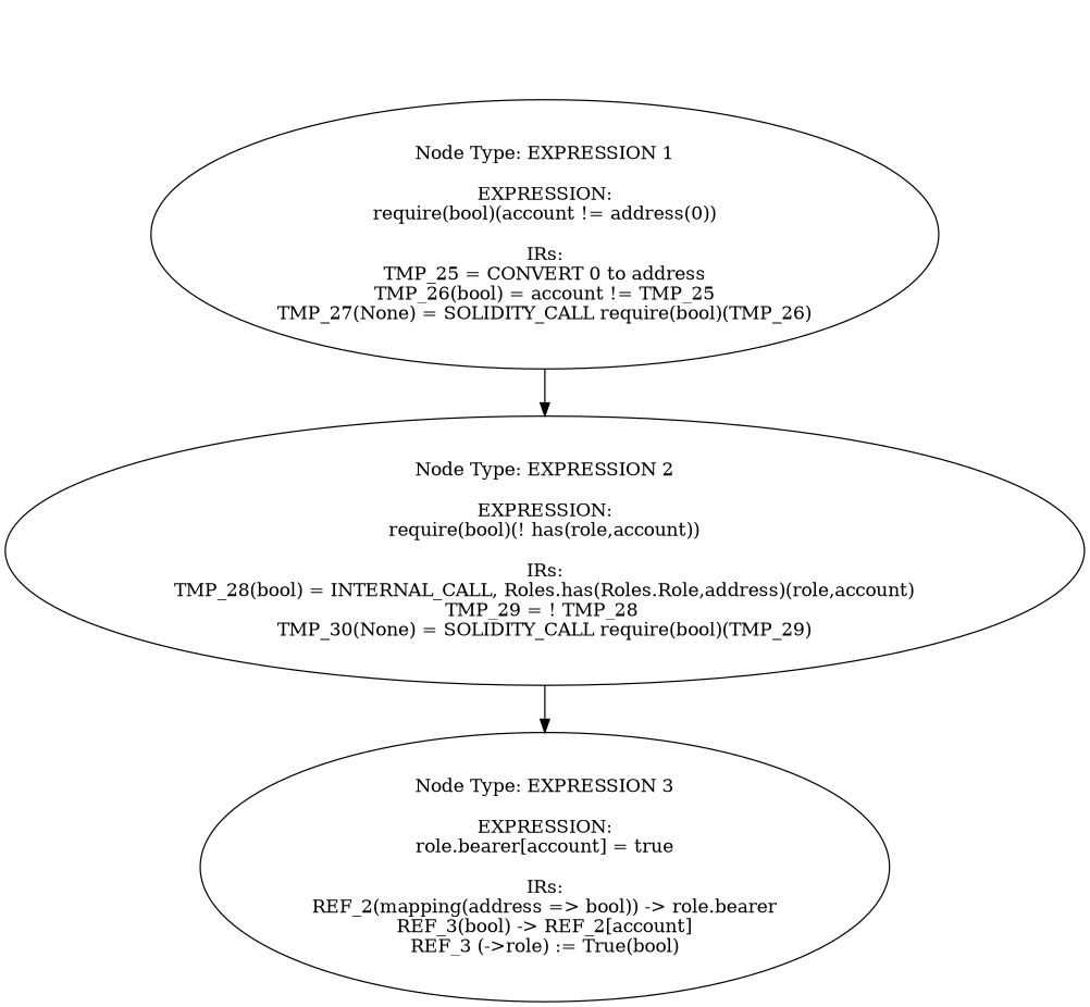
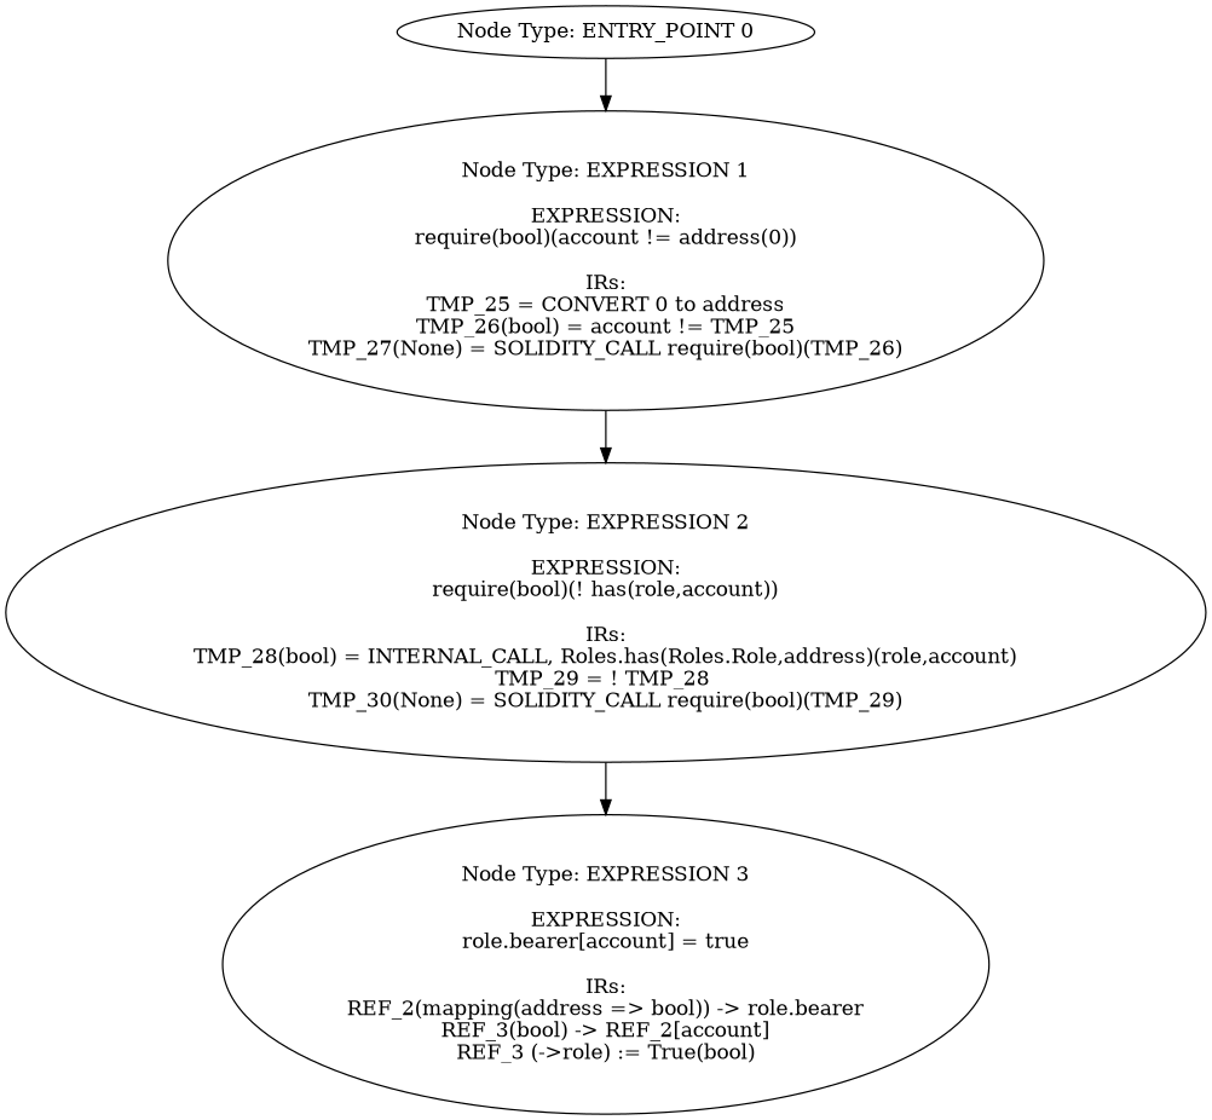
  digraph {
+   n1 [label="Node Type: ENTRY_POINT 0\n"]
    n2 [label="Node Type: EXPRESSION 1\n\nEXPRESSION:\nrequire(bool)(account != address(0))\n\nIRs:\nTMP_25 = CONVERT 0 to address\nTMP_26(bool) = account != TMP_25\nTMP_27(None) = SOLIDITY_CALL require(bool)(TMP_26)"]
    n3 [label="Node Type: EXPRESSION 2\n\nEXPRESSION:\nrequire(bool)(! has(role,account))\n\nIRs:\nTMP_28(bool) = INTERNAL_CALL, Roles.has(Roles.Role,address)(role,account)\nTMP_29 = ! TMP_28 \nTMP_30(None) = SOLIDITY_CALL require(bool)(TMP_29)"]
    n4 [label="Node Type: EXPRESSION 3\n\nEXPRESSION:\nrole.bearer[account] = true\n\nIRs:\nREF_2(mapping(address => bool)) -> role.bearer\nREF_3(bool) -> REF_2[account]\nREF_3 (->role) := True(bool)"]
+   n1 -> n2
    n2 -> n3
    n3 -> n4
  }
